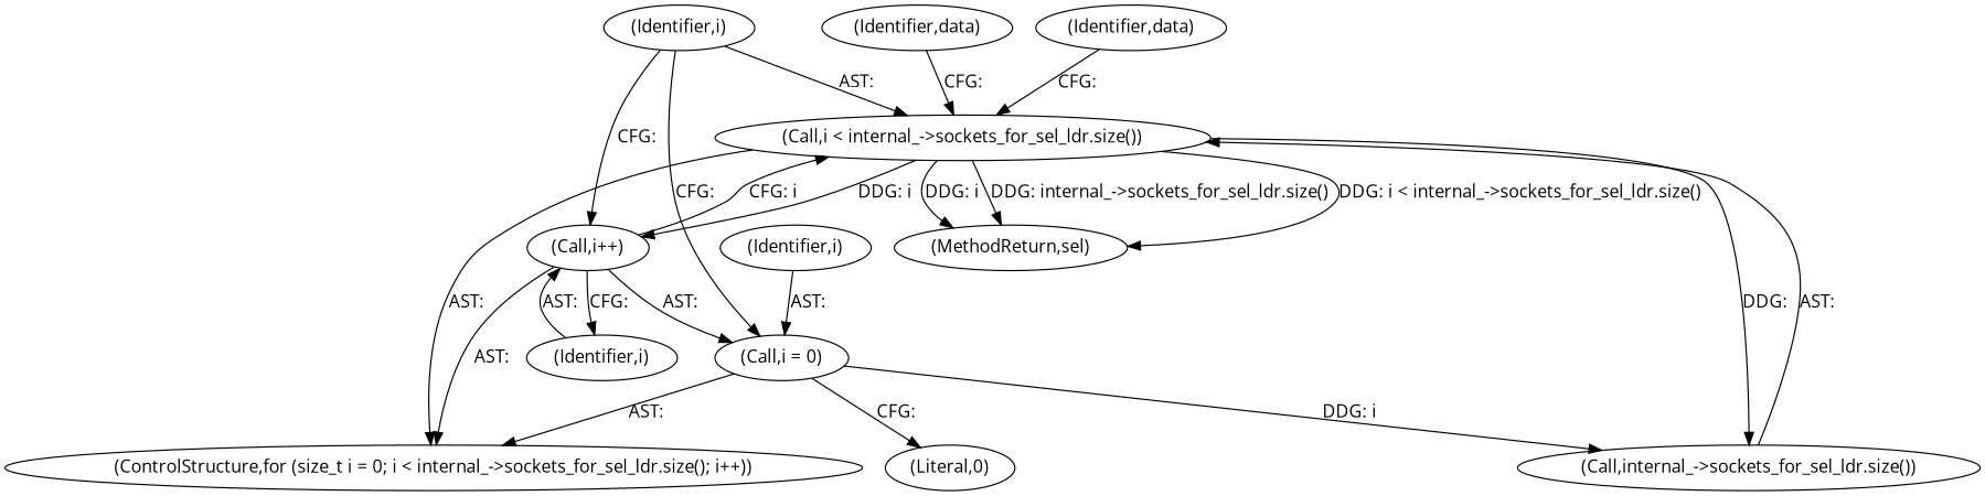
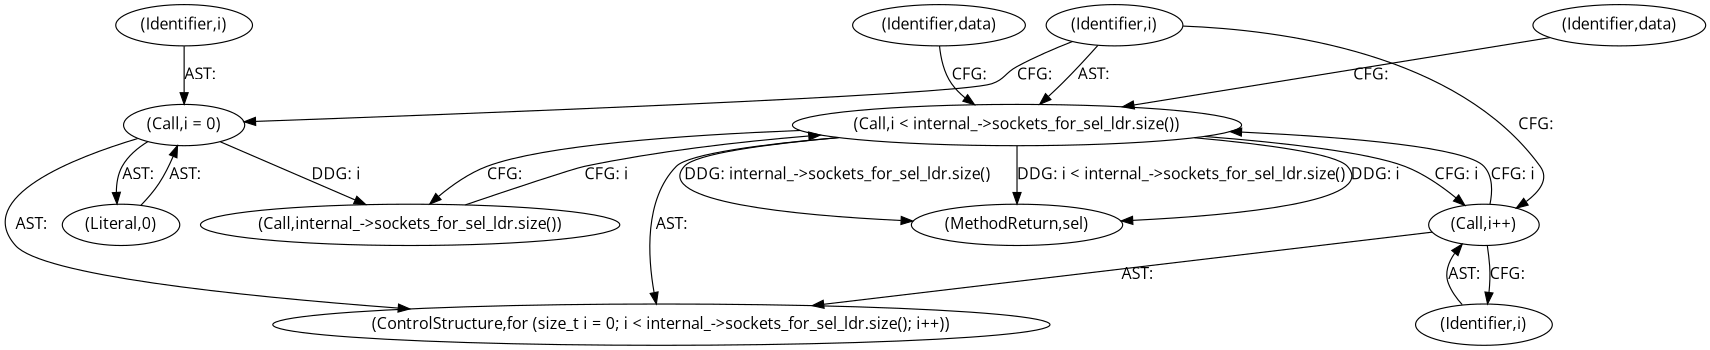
  digraph {
    fontname="Open Sans"
    node [fontname="Open Sans"]
    edge [fontname="Open Sans"]
    n1 [label="(Call,i < internal_->sockets_for_sel_ldr.size())"]
    n2 [label="(Call,i++)"]
    n3 [label="(MethodReturn,sel)"]
    n4 [label="(Call,internal_->sockets_for_sel_ldr.size())"]
    n5 [label="(ControlStructure,for (size_t i = 0; i < internal_->sockets_for_sel_ldr.size(); i++))"]
    n6 [label="(Identifier,i)"]
    n7 [label="(Call,i = 0)"]
    n8 [label="(Literal,0)"]
    n9 [label="(Identifier,i)"]
    n10 [label="(Identifier,data)"]
    n11 [label="(Identifier,i)"]
    n12 [label="(Identifier,data)"]
-   n1 -> n2 [label="DDG: i"]
+   n1 -> n2 [label="CFG: i"]
    n1 -> n3 [label="DDG: internal_->sockets_for_sel_ldr.size()"]
    n1 -> n3 [label="DDG: i < internal_->sockets_for_sel_ldr.size()"]
    n1 -> n3 [label="DDG: i"]
-   n1 -> n4 [label="DDG: "]
+   n1 -> n4 [label="CFG: "]
    n1 -> n5 [label="AST: "]
    n2 -> n1 [label="CFG: i"]
    n2 -> n5 [label="AST: "]
    n2 -> n6 [label="CFG: "]
-   n4 -> n1 [label="AST: "]
+   n4 -> n1 [label="CFG: i"]
    n6 -> n2 [label="AST: "]
    n7 -> n4 [label="DDG: i"]
    n7 -> n5 [label="AST: "]
-   n7 -> n8 [label="CFG: "]
-   n2 -> n7 [label="AST: "]
+   n7 -> n8 [label="AST: "]
+   n8 -> n7 [label="AST: "]
    n9 -> n1 [label="AST: "]
    n9 -> n2 [label="CFG: "]
    n9 -> n7 [label="CFG: "]
    n10 -> n1 [label="CFG: "]
    n11 -> n7 [label="AST: "]
    n12 -> n1 [label="CFG: "]
  }
